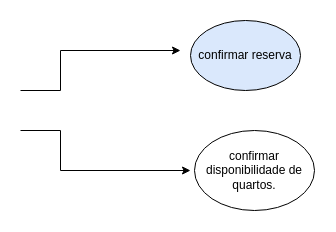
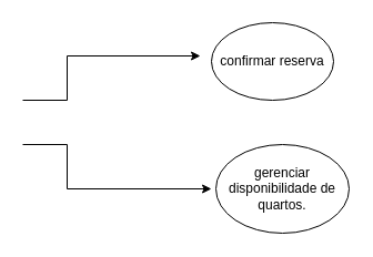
  <mxCell id="0" />
  <mxCell id="1" parent="0" />
  <mxCell id="2" value="" style="endArrow=classic;html=1;rounded=0;" edge="1" parent="1"><mxGeometry width="50" height="50" relative="1" as="geometry"><mxPoint x="20" y="90" as="sourcePoint" /><mxPoint x="180" y="50" as="targetPoint" /><Array as="points"><mxPoint x="60" y="90" /><mxPoint x="60" y="50" /></Array></mxGeometry></mxCell>
  <mxCell id="3" value="" style="endArrow=classic;html=1;rounded=0;" edge="1" parent="1"><mxGeometry width="50" height="50" relative="1" as="geometry"><mxPoint x="20" y="130" as="sourcePoint" /><mxPoint x="190" y="170" as="targetPoint" /><Array as="points"><mxPoint x="60" y="130" /><mxPoint x="60" y="170" /></Array></mxGeometry></mxCell>
- <mxCell id="4" value="confirmar reserva" style="ellipse;whiteSpace=wrap;html=1;fillColor=#dae8fc;" vertex="1" parent="1"><mxGeometry x="190" y="20" width="110" height="70" as="geometry" /></mxCell>
- <mxCell id="5" value="confirmar disponibilidade de quartos." style="ellipse;whiteSpace=wrap;html=1;" vertex="1" parent="1"><mxGeometry x="194" y="130" width="120" height="80" as="geometry" /></mxCell>
+ <mxCell id="4" value="confirmar reserva" style="ellipse;whiteSpace=wrap;html=1;" vertex="1" parent="1"><mxGeometry x="190" y="20" width="110" height="70" as="geometry" /></mxCell>
+ <mxCell id="5" value="gerenciar disponibilidade de quartos." style="ellipse;whiteSpace=wrap;html=1;" vertex="1" parent="1"><mxGeometry x="194" y="130" width="120" height="80" as="geometry" /></mxCell>
